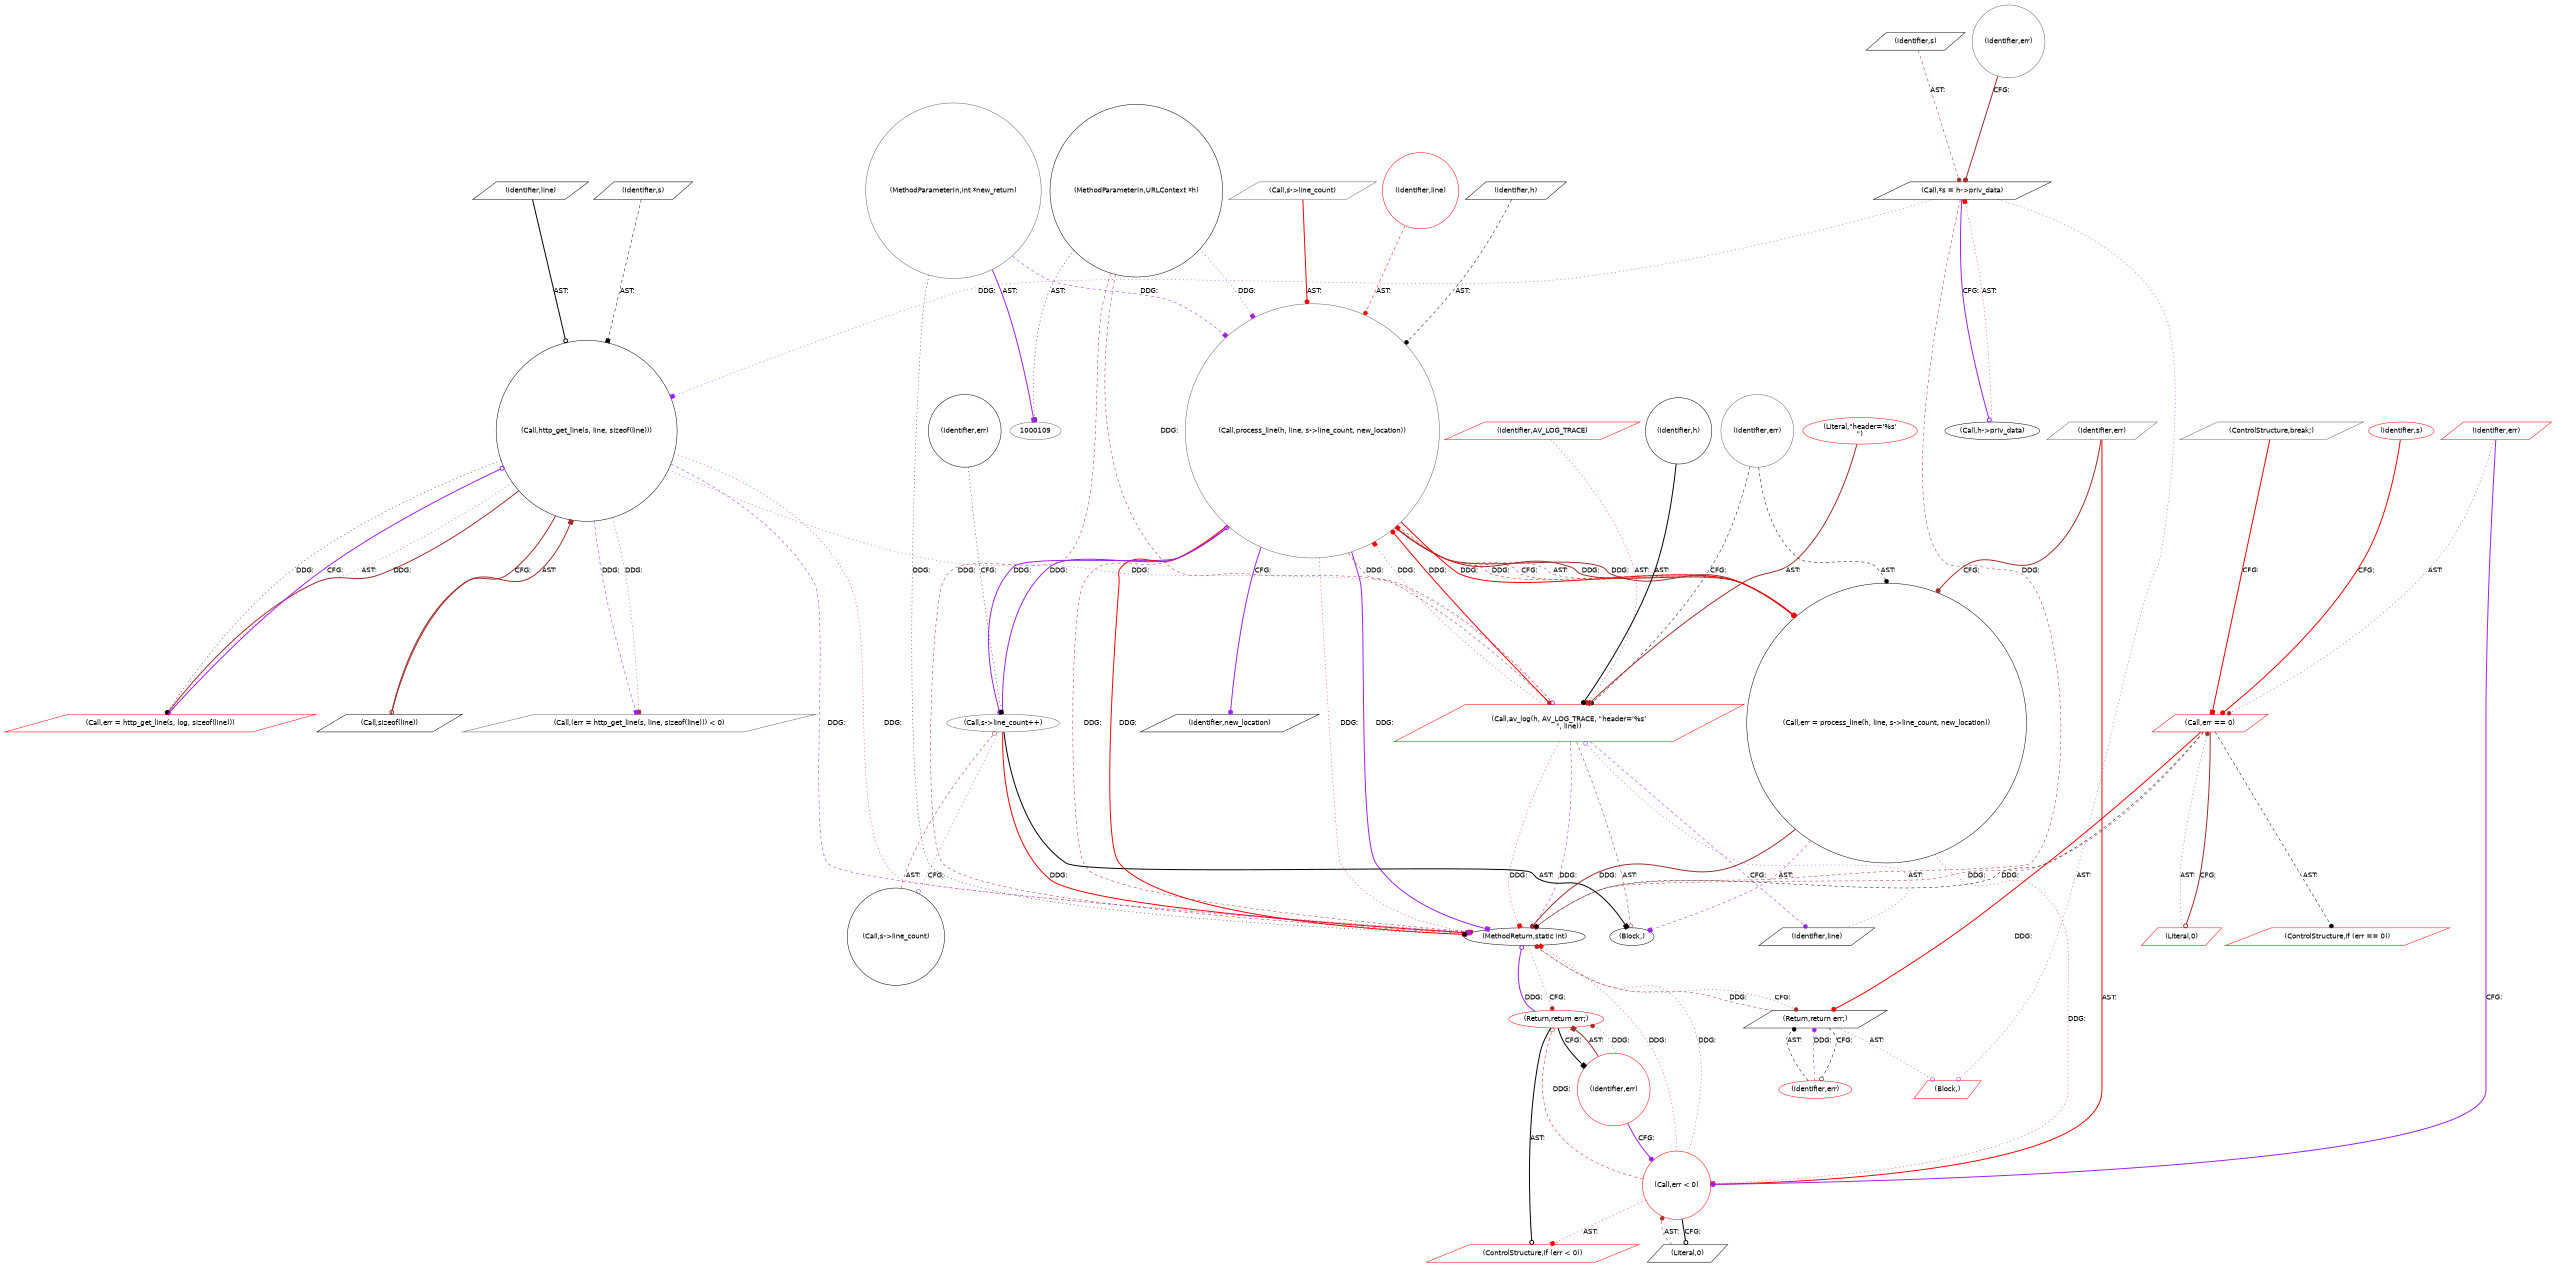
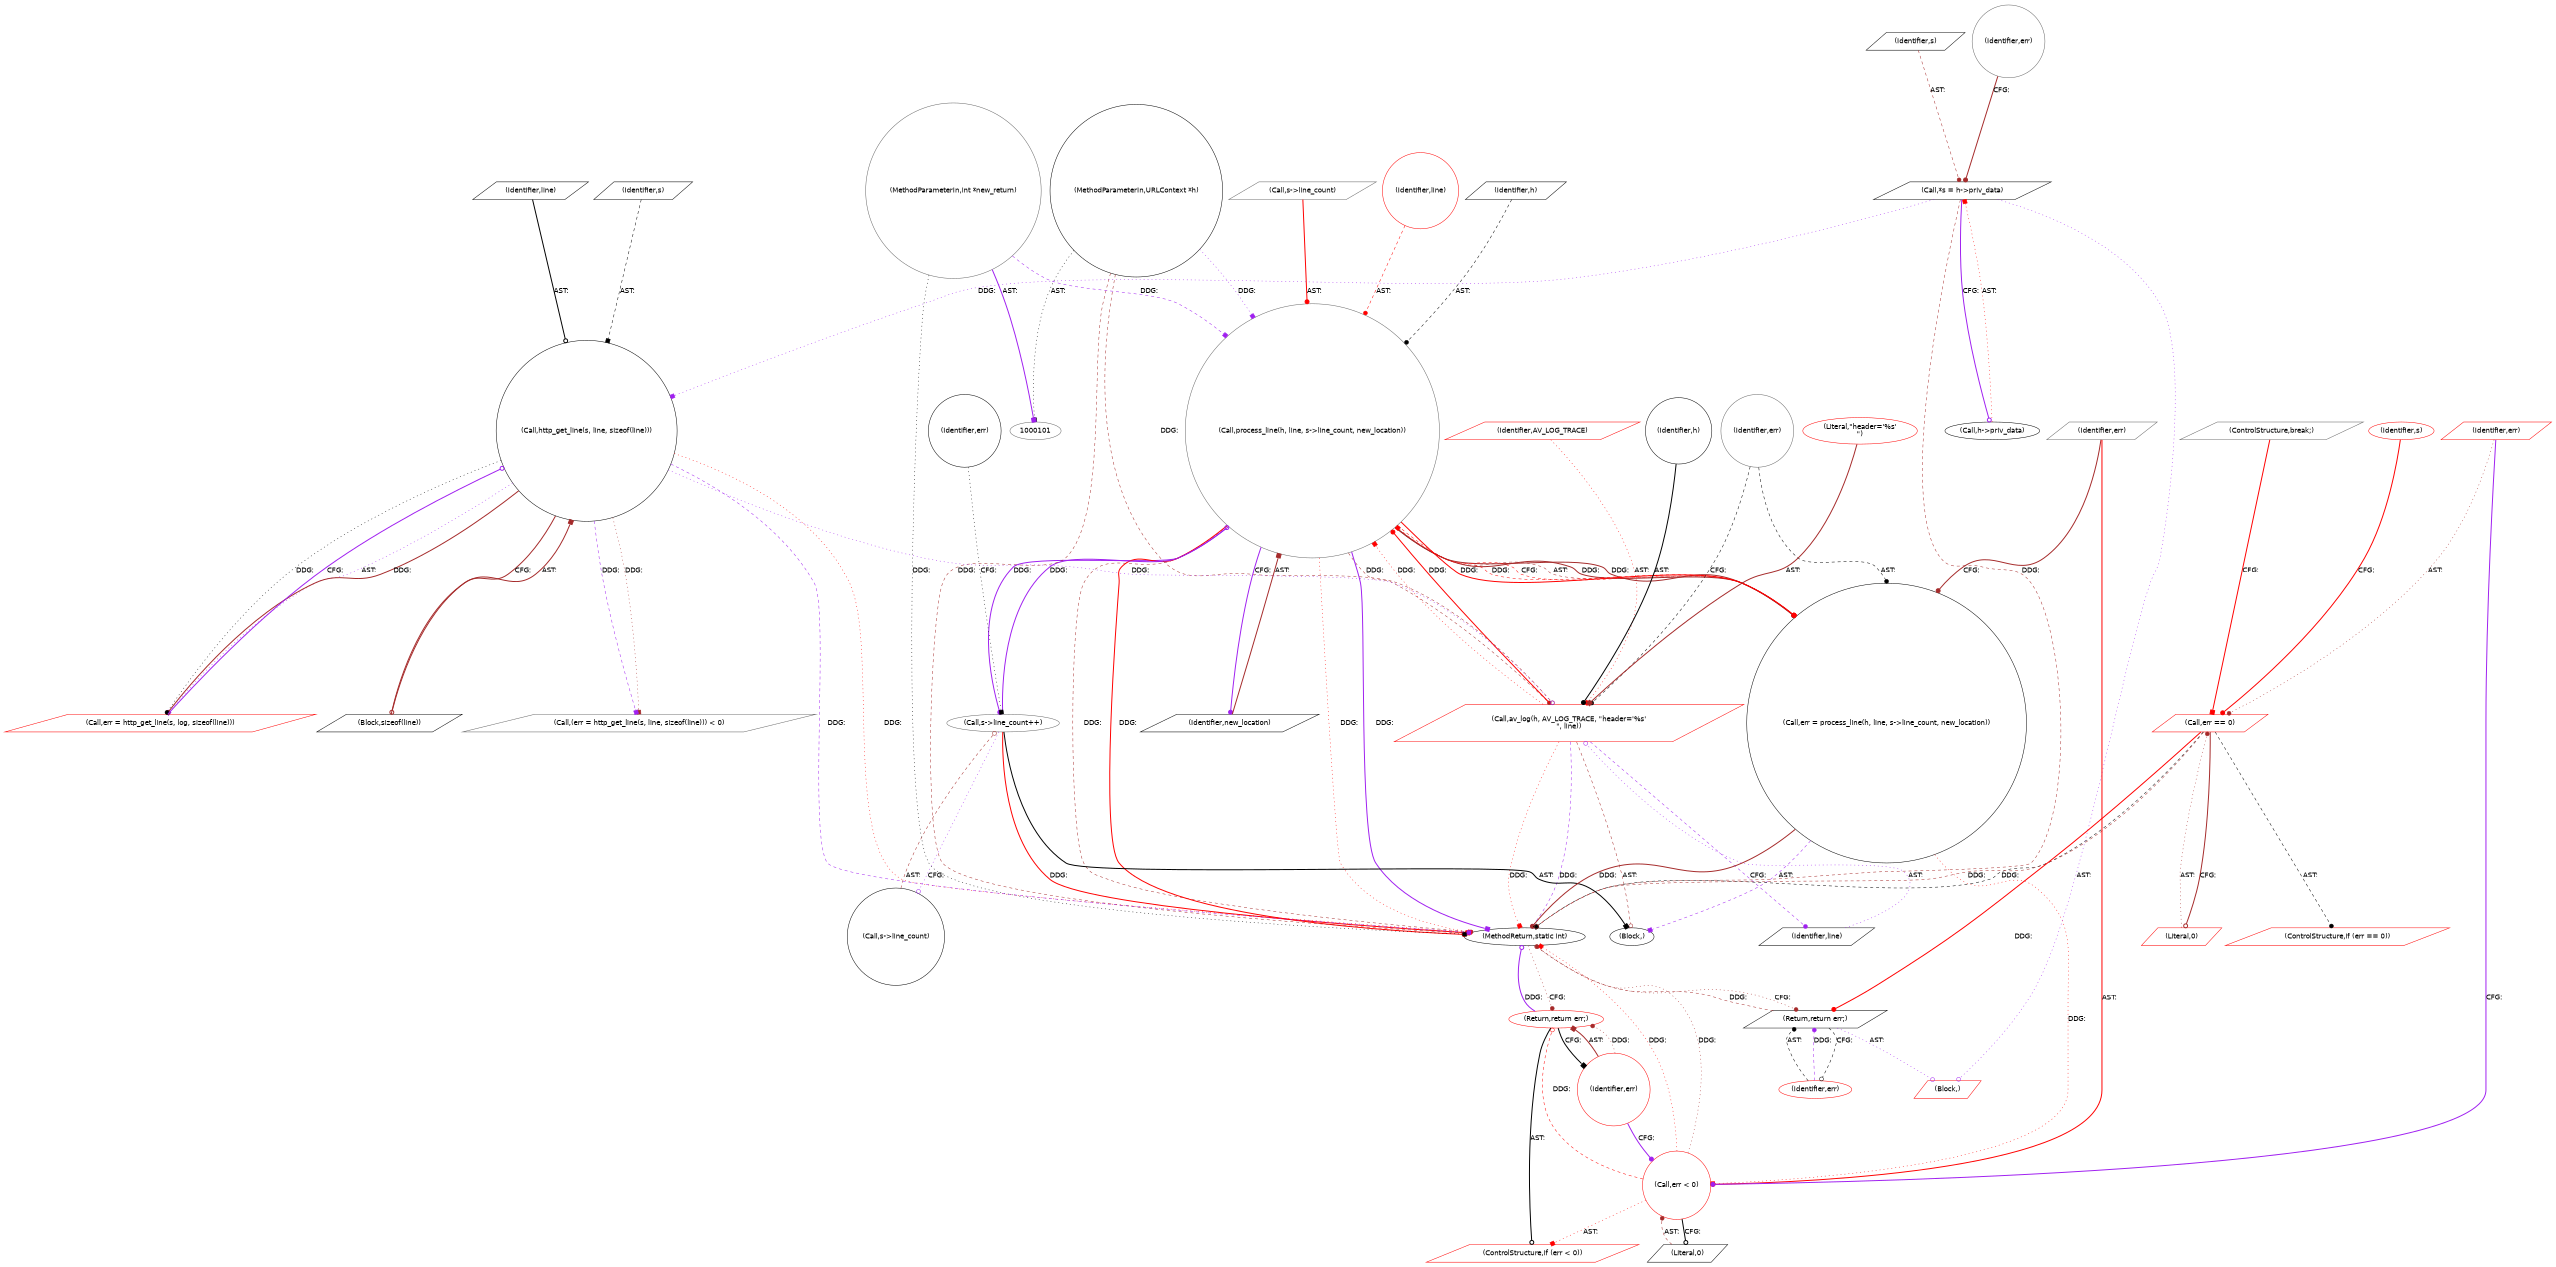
  digraph {
    fontname="DejaVu Sans"
    node [color=black fontname="DejaVu Sans" shape=parallelogram]
    edge [arrowhead=dot color=brown fontname="DejaVu Sans" style=bold]
    n1 [color=gray40 label="(Call,process_line(h, line, s->line_count, new_location))" shape=circle]
    n2 [color=red label="(Call,av_log(h, AV_LOG_TRACE, \"header='%s'\n\", line))"]
    n3 [color=gray40 label="(Call,s->line_count++)" shape=ellipse]
    n4 [label="(Call,err = process_line(h, line, s->line_count, new_location))" shape=circle]
    n5 [label="(Identifier,new_location)"]
    n6 [label="(MethodReturn,static int)" shape=ellipse]
    n7 [label="(Identifier,line)"]
    n8 [label="(Block,)" shape=ellipse]
    n9 [label="(Call,s->line_count)" shape=circle]
    n10 [color=red label="(Call,err < 0)" shape=circle]
    n11 [color=red label="(Return,return err;)" shape=ellipse]
    n12 [label="(Return,return err;)"]
    n13 [label="(MethodParameterIn,URLContext *h)" shape=circle]
-   1000101 [color=gray40 shape=ellipse label=1000109]
+   1000101 [color=gray40 shape=ellipse]
    n15 [color=gray40 label="(MethodParameterIn,int *new_return)" shape=circle]
    n16 [label="(Call,http_get_line(s, line, sizeof(line)))" shape=circle]
-   n17 [label="(Call,sizeof(line))"]
+   n17 [label="(Block,sizeof(line))"]
    n18 [color=gray40 label="(Call,(err = http_get_line(s, line, sizeof(line))) < 0)"]
    n19 [color=red label="(Call,err = http_get_line(s, log, sizeof(line)))"]
    n20 [label="(Call,*s = h->priv_data)"]
    n21 [color=red label="(Block,)"]
    n22 [label="(Call,h->priv_data)" shape=ellipse]
    n23 [color=red label="(ControlStructure,if (err < 0))"]
    n24 [label="(Literal,0)"]
    n25 [color=red label="(Identifier,err)" shape=circle]
    n26 [color=red label="(Call,err == 0)"]
    n27 [color=red label="(ControlStructure,if (err == 0))"]
    n28 [color=red label="(Literal,0)"]
    n29 [color=red label="(Identifier,err)" shape=ellipse]
    n30 [label="(Identifier,err)" shape=circle]
    n31 [label="(Identifier,s)"]
    n32 [color=gray40 label="(Identifier,err)"]
    n33 [color=red label="(Identifier,AV_LOG_TRACE)"]
    n34 [label="(Identifier,h)"]
    n35 [color=red label="(Identifier,err)"]
    n36 [color=gray40 label="(Identifier,err)" shape=circle]
    n37 [label="(Identifier,h)" shape=circle]
    n38 [color=red label="(Literal,\"header='%s'\n\")" shape=ellipse]
    n39 [label="(Identifier,line)"]
    n40 [label="(Identifier,s)"]
    n41 [color=gray40 label="(ControlStructure,break;)"]
    n42 [color=red label="(Identifier,s)" shape=ellipse]
    n43 [color=gray40 label="(Identifier,err)" shape=circle]
    n44 [color=gray40 label="(Call,s->line_count)"]
    n45 [color=red label="(Identifier,line)" shape=circle]
    n1 -> n2 [label="DDG: " style=dashed]
    n1 -> n3 [color=purple label="DDG: "]
    n1 -> n4 [label="AST: " style=dashed]
    n1 -> n4 [arrowhead=odot label="DDG: "]
    n1 -> n4 [label="DDG: "]
    n1 -> n4 [color=red label="DDG: "]
    n1 -> n4 [arrowhead=box color=red label="DDG: " style=dashed]
    n1 -> n5 [color=purple label="CFG: "]
    n1 -> n6 [label="DDG: " style=dashed]
    n1 -> n6 [color=red label="DDG: "]
    n1 -> n6 [arrowhead=box color=red label="DDG: " style=dotted]
    n1 -> n6 [arrowhead=box color=purple label="DDG: "]
    n2 -> n1 [arrowhead=box color=red label="DDG: " style=dotted]
    n2 -> n1 [color=red label="DDG: "]
    n2 -> n6 [arrowhead=box color=red label="DDG: " style=dotted]
    n2 -> n6 [arrowhead=odot color=purple label="DDG: " style=dashed]
    n2 -> n7 [color=purple label="CFG: " style=dashed]
    n2 -> n8 [arrowhead=odot label="AST: " style=dashed]
    n3 -> n1 [arrowhead=odot color=purple label="DDG: "]
    n3 -> n6 [arrowhead=box color=red label="DDG: "]
    n3 -> n8 [arrowhead=box color=black label="AST: "]
    n3 -> n9 [arrowhead=odot color=purple label="CFG: " style=dotted]
    n4 -> n1 [arrowhead=box color=red label="CFG: " style=dashed]
    n4 -> n6 [label="DDG: "]
    n4 -> n8 [arrowhead=box color=purple label="AST: " style=dashed]
    n4 -> n10 [arrowhead=box color=red label="DDG: " style=dotted]
+   n5 -> n1 [arrowhead=box label="AST: "]
    n6 -> n11 [label="CFG: " style=dotted]
    n6 -> n12 [label="CFG: " style=dotted]
    n7 -> n2 [arrowhead=odot color=purple label="AST: " style=dotted]
    n9 -> n3 [arrowhead=odot label="AST: " style=dashed]
    n10 -> n6 [label="DDG: " style=dotted]
    n10 -> n6 [arrowhead=box color=red label="DDG: " style=dotted]
    n10 -> n11 [arrowhead=odot color=red label="DDG: " style=dashed]
    n10 -> n23 [arrowhead=box color=red label="AST: " style=dotted]
    n10 -> n24 [arrowhead=odot color=black label="CFG: "]
    n11 -> n6 [arrowhead=odot color=purple label="DDG: "]
    n11 -> n23 [arrowhead=odot color=black label="AST: "]
    n11 -> n25 [arrowhead=box color=black label="CFG: "]
    n12 -> n6 [arrowhead=odot label="DDG: " style=dashed]
    n12 -> n21 [arrowhead=odot color=purple label="AST: " style=dotted]
    n12 -> n29 [arrowhead=odot color=black label="CFG: " style=dashed]
    n13 -> n1 [arrowhead=box color=purple label="DDG: " style=dotted]
    n13 -> n2 [arrowhead=odot label="DDG: " style=dashed]
    n13 -> n6 [arrowhead=odot label="DDG: " style=dashed]
    n13 -> 1000101 [arrowhead=box color=black label="AST: " style=dotted]
    n15 -> n1 [arrowhead=box color=purple label="DDG: " style=dashed]
    n15 -> n6 [arrowhead=box color=black label="DDG: " style=dotted]
    n15 -> 1000101 [arrowhead=box color=purple label="AST: "]
    n16 -> n2 [arrowhead=odot color=purple label="DDG: " style=dotted]
    n16 -> n6 [arrowhead=odot color=red label="DDG: " style=dotted]
    n16 -> n6 [arrowhead=box color=purple label="DDG: " style=dashed]
    n16 -> n17 [arrowhead=odot label="CFG: "]
    n16 -> n18 [arrowhead=box label="DDG: " style=dotted]
    n16 -> n18 [arrowhead=box color=purple label="DDG: " style=dashed]
    n16 -> n19 [arrowhead=box color=purple label="AST: " style=dotted]
    n16 -> n19 [arrowhead=odot label="DDG: "]
    n16 -> n19 [color=black label="DDG: " style=dotted]
    n17 -> n16 [arrowhead=box label="AST: "]
    n19 -> n16 [arrowhead=odot color=purple label="CFG: "]
    n20 -> n6 [label="DDG: " style=dashed]
    n20 -> n16 [arrowhead=box color=purple label="DDG: " style=dotted]
    n20 -> n21 [arrowhead=odot color=purple label="AST: " style=dotted]
    n20 -> n22 [arrowhead=odot color=purple label="CFG: "]
    n22 -> n20 [arrowhead=box color=red label="AST: " style=dotted]
    n24 -> n10 [label="AST: " style=dashed]
    n25 -> n10 [color=purple label="CFG: "]
    n25 -> n11 [arrowhead=box label="AST: "]
    n25 -> n11 [label="DDG: " style=dotted]
    n26 -> n6 [arrowhead=box color=black label="DDG: " style=dashed]
    n26 -> n6 [arrowhead=odot label="DDG: " style=dashed]
    n26 -> n12 [color=red label="DDG: "]
    n26 -> n27 [color=black label="AST: " style=dashed]
    n26 -> n28 [arrowhead=odot label="CFG: "]
    n28 -> n26 [label="AST: " style=dotted]
    n29 -> n12 [color=black label="AST: " style=dashed]
    n29 -> n12 [color=purple label="DDG: " style=dashed]
    n30 -> n3 [arrowhead=box color=black label="CFG: " style=dotted]
    n31 -> n16 [arrowhead=box color=black label="AST: " style=dashed]
    n32 -> n4 [label="CFG: "]
    n32 -> n10 [color=red label="AST: "]
    n33 -> n2 [arrowhead=box color=red label="AST: " style=dotted]
    n34 -> n1 [color=black label="AST: " style=dashed]
    n35 -> n10 [color=purple label="CFG: "]
    n35 -> n26 [label="AST: " style=dotted]
    n36 -> n2 [color=black label="CFG: " style=dashed]
    n36 -> n4 [color=black label="AST: " style=dashed]
    n37 -> n2 [color=black label="AST: "]
    n38 -> n2 [arrowhead=box label="AST: "]
    n39 -> n16 [arrowhead=odot color=black label="AST: "]
    n40 -> n20 [label="AST: " style=dashed]
    n41 -> n26 [arrowhead=box color=red label="CFG: "]
    n42 -> n26 [color=red label="CFG: "]
    n43 -> n20 [label="CFG: "]
    n44 -> n1 [color=red label="AST: "]
    n45 -> n1 [color=red label="AST: " style=dashed]
  }
